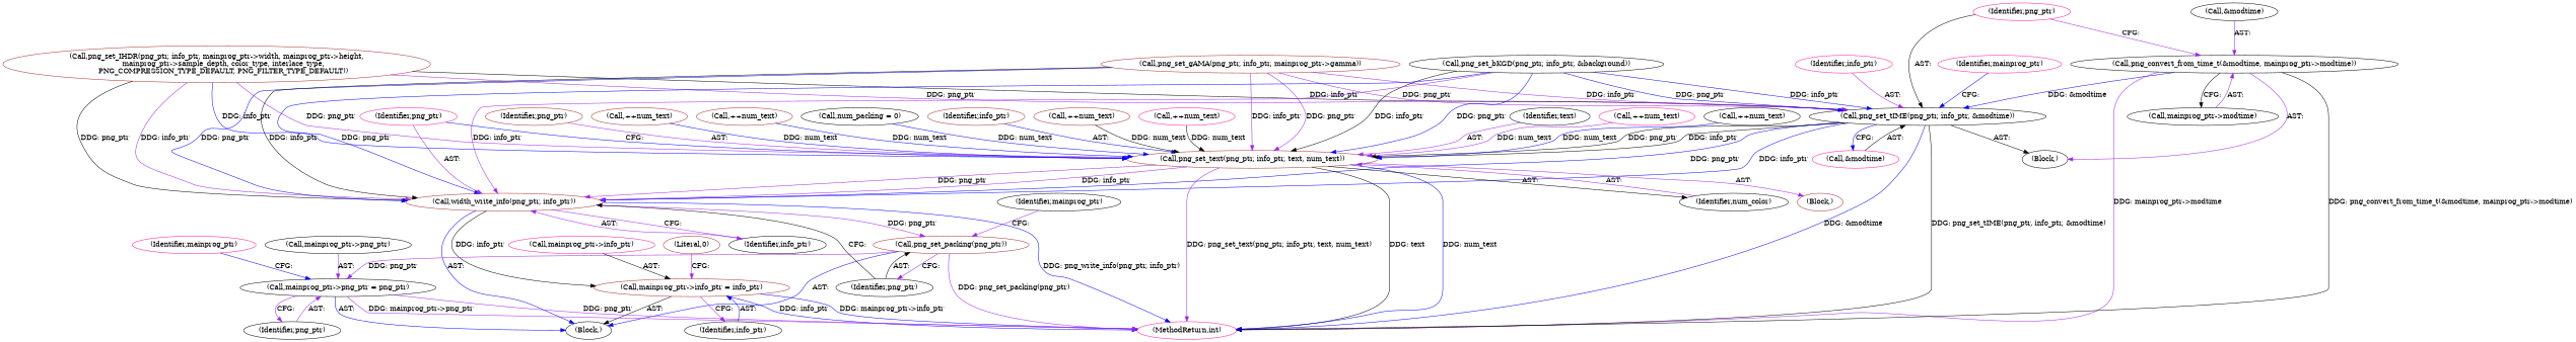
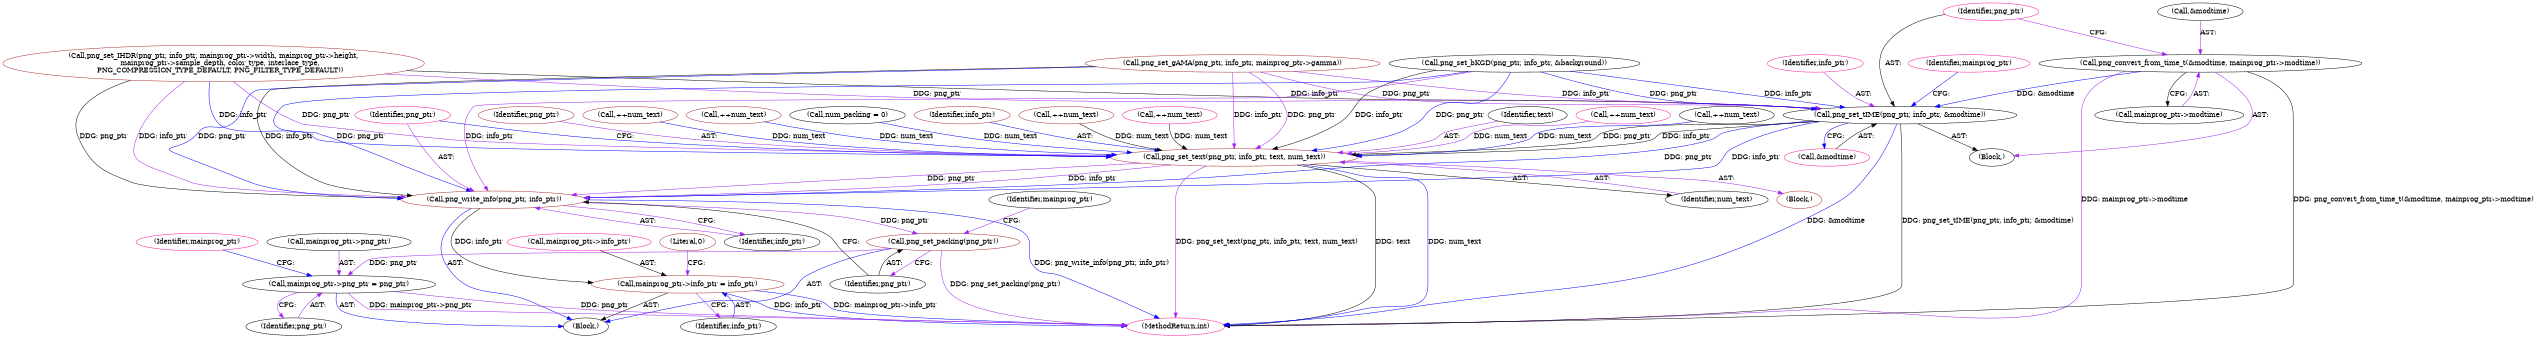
  digraph {
    node [color=black]
    edge [color=purple]
    n1 [label="(Call,png_convert_from_time_t(&modtime, mainprog_ptr->modtime))"]
    n2 [label="(Call,png_set_tIME(png_ptr, info_ptr, &modtime))"]
    n3 [color=deeppink label="(MethodReturn,int)"]
    n4 [label="(Block,)"]
    n5 [label="(Call,mainprog_ptr->modtime)"]
    n6 [color=brown label="(Call,png_set_text(png_ptr, info_ptr, text, num_text))"]
-   n7 [color=brown label="(Call,width_write_info(png_ptr, info_ptr))"]
+   n7 [color=brown label="(Call,png_write_info(png_ptr, info_ptr))"]
    n8 [color=deeppink label="(Call,&modtime)"]
    n9 [color=brown label="(Block,)"]
-   n10 [label="(Identifier,num_color)"]
+   n10 [label="(Identifier,num_text)"]
    n11 [color=brown label="(Call,png_set_packing(png_ptr))"]
    n12 [color=brown label="(Call,mainprog_ptr->info_ptr = info_ptr)"]
    n13 [label="(Block,)"]
    n14 [label="(Identifier,info_ptr)"]
    n15 [label="(Call,mainprog_ptr->png_ptr = png_ptr)"]
    n16 [label="(Identifier,png_ptr)"]
    n17 [label="(Identifier,info_ptr)"]
    n18 [label="(Identifier,png_ptr)"]
    n19 [color=deeppink label="(Identifier,mainprog_ptr)"]
    n20 [label="(Identifier,mainprog_ptr)"]
    n21 [label="(Identifier,text)"]
    n22 [label="(Call,mainprog_ptr->png_ptr)"]
    n23 [color=brown label="(Call,png_set_IHDR(png_ptr, info_ptr, mainprog_ptr->width, mainprog_ptr->height,\n      mainprog_ptr->sample_depth, color_type, interlace_type,\n      PNG_COMPRESSION_TYPE_DEFAULT, PNG_FILTER_TYPE_DEFAULT))"]
    n24 [color=deeppink label="(Call,mainprog_ptr->info_ptr)"]
    n25 [color=deeppink label="(Call,++num_text)"]
    n26 [label="(Call,++num_text)"]
    n27 [color=brown label="(Identifier,png_ptr)"]
    n28 [color=brown label="(Literal,0)"]
    n29 [color=brown label="(Call,++num_text)"]
    n30 [color=brown label="(Call,++num_text)"]
    n31 [label="(Call,&modtime)"]
    n32 [label="(Call,num_packing = 0)"]
    n33 [color=brown label="(Call,png_set_gAMA(png_ptr, info_ptr, mainprog_ptr->gamma))"]
    n34 [label="(Call,png_set_bKGD(png_ptr, info_ptr, &background))"]
    n35 [color=deeppink label="(Identifier,mainprog_ptr)"]
    n36 [color=deeppink label="(Identifier,info_ptr)"]
    n37 [color=deeppink label="(Identifier,png_ptr)"]
    n38 [color=brown label="(Identifier,info_ptr)"]
    n39 [color=deeppink label="(Identifier,png_ptr)"]
    n40 [color=brown label="(Call,++num_text)"]
    n41 [color=deeppink label="(Call,++num_text)"]
    n1 -> n2 [color=blue label="DDG: &modtime"]
    n1 -> n3 [label="DDG: mainprog_ptr->modtime"]
    n1 -> n3 [color=black label="DDG: png_convert_from_time_t(&modtime, mainprog_ptr->modtime)"]
    n1 -> n4 [label="AST: "]
    n1 -> n5 [color=black label="CFG: "]
    n2 -> n3 [color=blue label="DDG: &modtime"]
    n2 -> n3 [color=black label="DDG: png_set_tIME(png_ptr, info_ptr, &modtime)"]
    n2 -> n4 [color=black label="AST: "]
    n2 -> n6 [color=black label="DDG: png_ptr"]
    n2 -> n6 [color=black label="DDG: info_ptr"]
    n2 -> n7 [color=blue label="DDG: png_ptr"]
    n2 -> n7 [color=blue label="DDG: info_ptr"]
    n2 -> n8 [color=blue label="CFG: "]
    n5 -> n1 [label="AST: "]
    n6 -> n3 [label="DDG: png_set_text(png_ptr, info_ptr, text, num_text)"]
    n6 -> n3 [color=black label="DDG: text"]
    n6 -> n3 [color=blue label="DDG: num_text"]
    n6 -> n7 [label="DDG: png_ptr"]
    n6 -> n7 [label="DDG: info_ptr"]
    n6 -> n9 [label="AST: "]
    n6 -> n10 [color=black label="AST: "]
    n7 -> n3 [color=blue label="DDG: png_write_info(png_ptr, info_ptr)"]
    n7 -> n11 [label="DDG: png_ptr"]
    n7 -> n12 [color=black label="DDG: info_ptr"]
    n7 -> n13 [color=blue label="AST: "]
    n7 -> n14 [label="CFG: "]
    n8 -> n2 [color=black label="AST: "]
    n10 -> n6 [label="AST: "]
    n11 -> n3 [label="DDG: png_set_packing(png_ptr)"]
    n11 -> n13 [color=blue label="AST: "]
    n11 -> n15 [label="DDG: png_ptr"]
    n11 -> n16 [label="CFG: "]
    n12 -> n3 [color=blue label="DDG: info_ptr"]
    n12 -> n3 [color=blue label="DDG: mainprog_ptr->info_ptr"]
    n12 -> n13 [color=black label="AST: "]
    n12 -> n17 [label="CFG: "]
    n14 -> n7 [label="AST: "]
    n15 -> n3 [label="DDG: mainprog_ptr->png_ptr"]
    n15 -> n3 [label="DDG: png_ptr"]
    n15 -> n13 [color=blue label="AST: "]
    n15 -> n18 [label="CFG: "]
    n16 -> n7 [color=black label="CFG: "]
    n16 -> n11 [color=black label="AST: "]
    n17 -> n12 [color=blue label="AST: "]
    n18 -> n15 [label="AST: "]
    n19 -> n2 [color=blue label="CFG: "]
    n20 -> n11 [label="CFG: "]
    n21 -> n6 [label="AST: "]
    n22 -> n15 [label="AST: "]
    n23 -> n2 [label="DDG: png_ptr"]
    n23 -> n2 [color=black label="DDG: info_ptr"]
    n23 -> n6 [label="DDG: png_ptr"]
    n23 -> n6 [color=blue label="DDG: info_ptr"]
    n23 -> n7 [color=black label="DDG: png_ptr"]
    n23 -> n7 [label="DDG: info_ptr"]
    n24 -> n12 [color=black label="AST: "]
    n25 -> n6 [label="DDG: num_text"]
    n26 -> n6 [color=blue label="DDG: num_text"]
    n27 -> n6 [label="AST: "]
    n28 -> n12 [label="CFG: "]
    n29 -> n6 [color=blue label="DDG: num_text"]
    n30 -> n6 [color=blue label="DDG: num_text"]
    n31 -> n1 [label="AST: "]
    n32 -> n6 [color=blue label="DDG: num_text"]
    n33 -> n2 [label="DDG: png_ptr"]
    n33 -> n2 [label="DDG: info_ptr"]
    n33 -> n6 [label="DDG: png_ptr"]
    n33 -> n6 [label="DDG: info_ptr"]
    n33 -> n7 [color=blue label="DDG: png_ptr"]
    n33 -> n7 [color=black label="DDG: info_ptr"]
    n34 -> n2 [color=blue label="DDG: png_ptr"]
    n34 -> n2 [color=blue label="DDG: info_ptr"]
    n34 -> n6 [color=blue label="DDG: png_ptr"]
    n34 -> n6 [color=black label="DDG: info_ptr"]
    n34 -> n7 [color=blue label="DDG: png_ptr"]
    n34 -> n7 [label="DDG: info_ptr"]
    n35 -> n15 [color=blue label="CFG: "]
    n36 -> n2 [label="AST: "]
    n37 -> n1 [label="CFG: "]
    n37 -> n2 [color=black label="AST: "]
    n38 -> n6 [color=blue label="AST: "]
    n39 -> n6 [color=blue label="CFG: "]
    n39 -> n7 [label="AST: "]
    n40 -> n6 [color=black label="DDG: num_text"]
    n41 -> n6 [color=black label="DDG: num_text"]
  }
